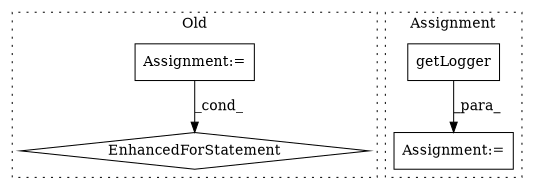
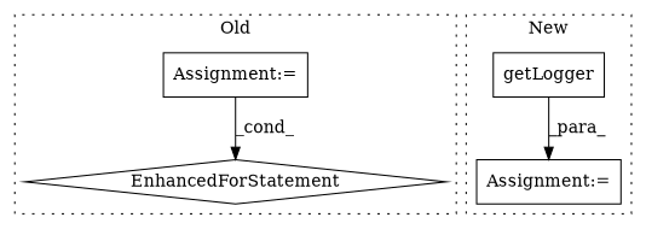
  digraph {
    node [a=7 l=1 shape=box]
    n1 [a=70 l="53,2" label=EnhancedForStatement s="872,942" shape=diamond]
    n2 [label="Assignment:=" s=485]
    n3 [a=32 l="10,1" label=getLogger s="239,257"]
    n4 [label="Assignment:=" s=222]
    subgraph cluster_1 {
      label=Old
      style=dotted
      n1
      n2
    }
    subgraph cluster_2 {
-     label=Assignment
+     label=New
      style=dotted
      n3
      n4
    }
    n2 -> n1 [label=_cond_]
    n3 -> n4 [label=_para_]
  }
